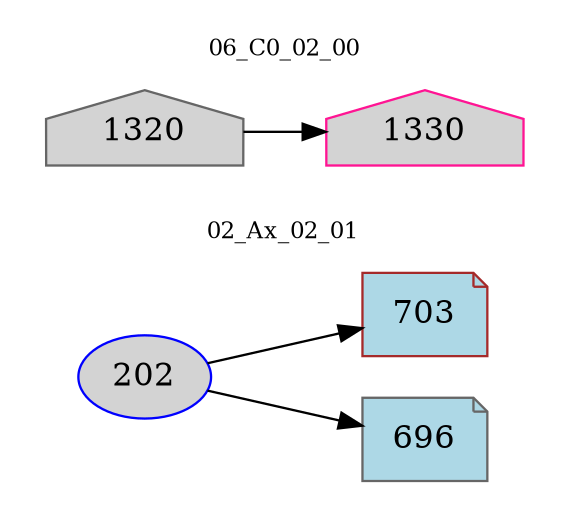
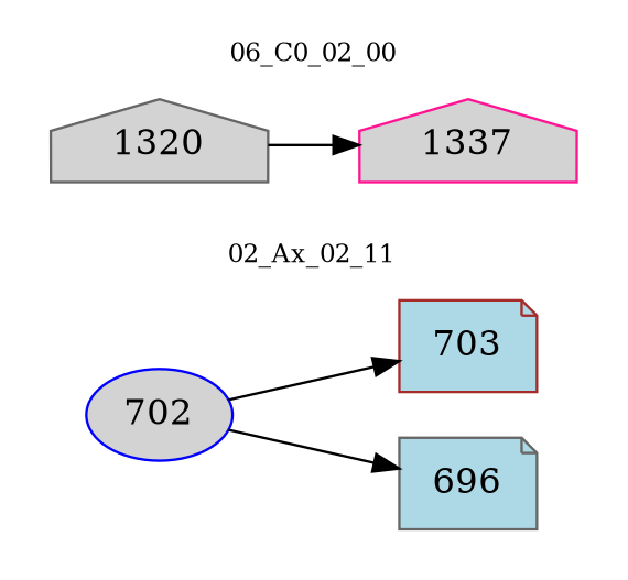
  digraph {
    rankdir=LR
    node [color=gray40 fillcolor=lightgrey shape=note style=filled]
    edge [color=black]
-   n1 [color=blue label=202 shape=ellipse]
+   n1 [color=blue label=702 shape=ellipse]
    n2 [fillcolor=lightblue label=696]
    n3 [color=brown fillcolor=lightblue label=703]
    n4 [label=1320 shape=house]
-   n5 [color=deeppink label=1330 shape=house]
+   n5 [color=deeppink label=1337 shape=house]
    subgraph cluster_1 {
      color=white
      fontsize=10
-     label="02_Ax_02_01"
+     label="02_Ax_02_11"
      n1
      n2
      n3
    }
    subgraph cluster_2 {
      color=white
      fontsize=10
      label="06_C0_02_00"
      n4
      n5
    }
    n1 -> n2
    n1 -> n3
    n4 -> n5
  }
